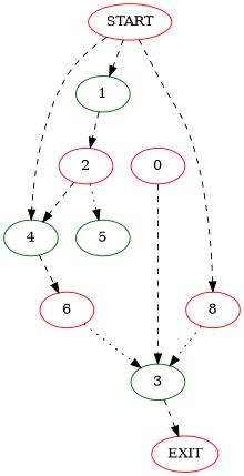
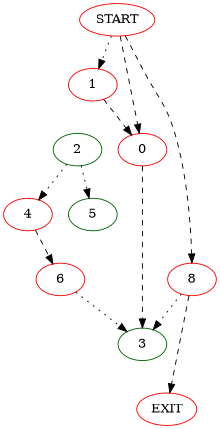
  digraph {
    fontname="DejaVu Serif"
    node [color=red fontname="DejaVu Serif"]
    edge [fontname="DejaVu Serif" style=dashed]
    n1 [label=START]
-   1 [color=darkgreen]
+   1
    n3 [label=0]
    8
-   2
+   2 [color=darkgreen]
    3 [color=darkgreen]
    n7 [label=EXIT]
-   4 [color=darkgreen]
+   4
    5 [color=darkgreen]
    6
-   n1 -> 1
-   n1 -> 4
+   n1 -> 1 [style=dotted]
+   n1 -> n3
    n1 -> 8
-   1 -> 2
+   1 -> n3
    n3 -> 3
    8 -> 3 [style=dotted]
-   2 -> 4
+   2 -> 4 [style=dotted]
    2 -> 5 [style=dotted]
-   3 -> n7
+   8 -> n7
    4 -> 6
    6 -> 3 [style=dotted]
  }
